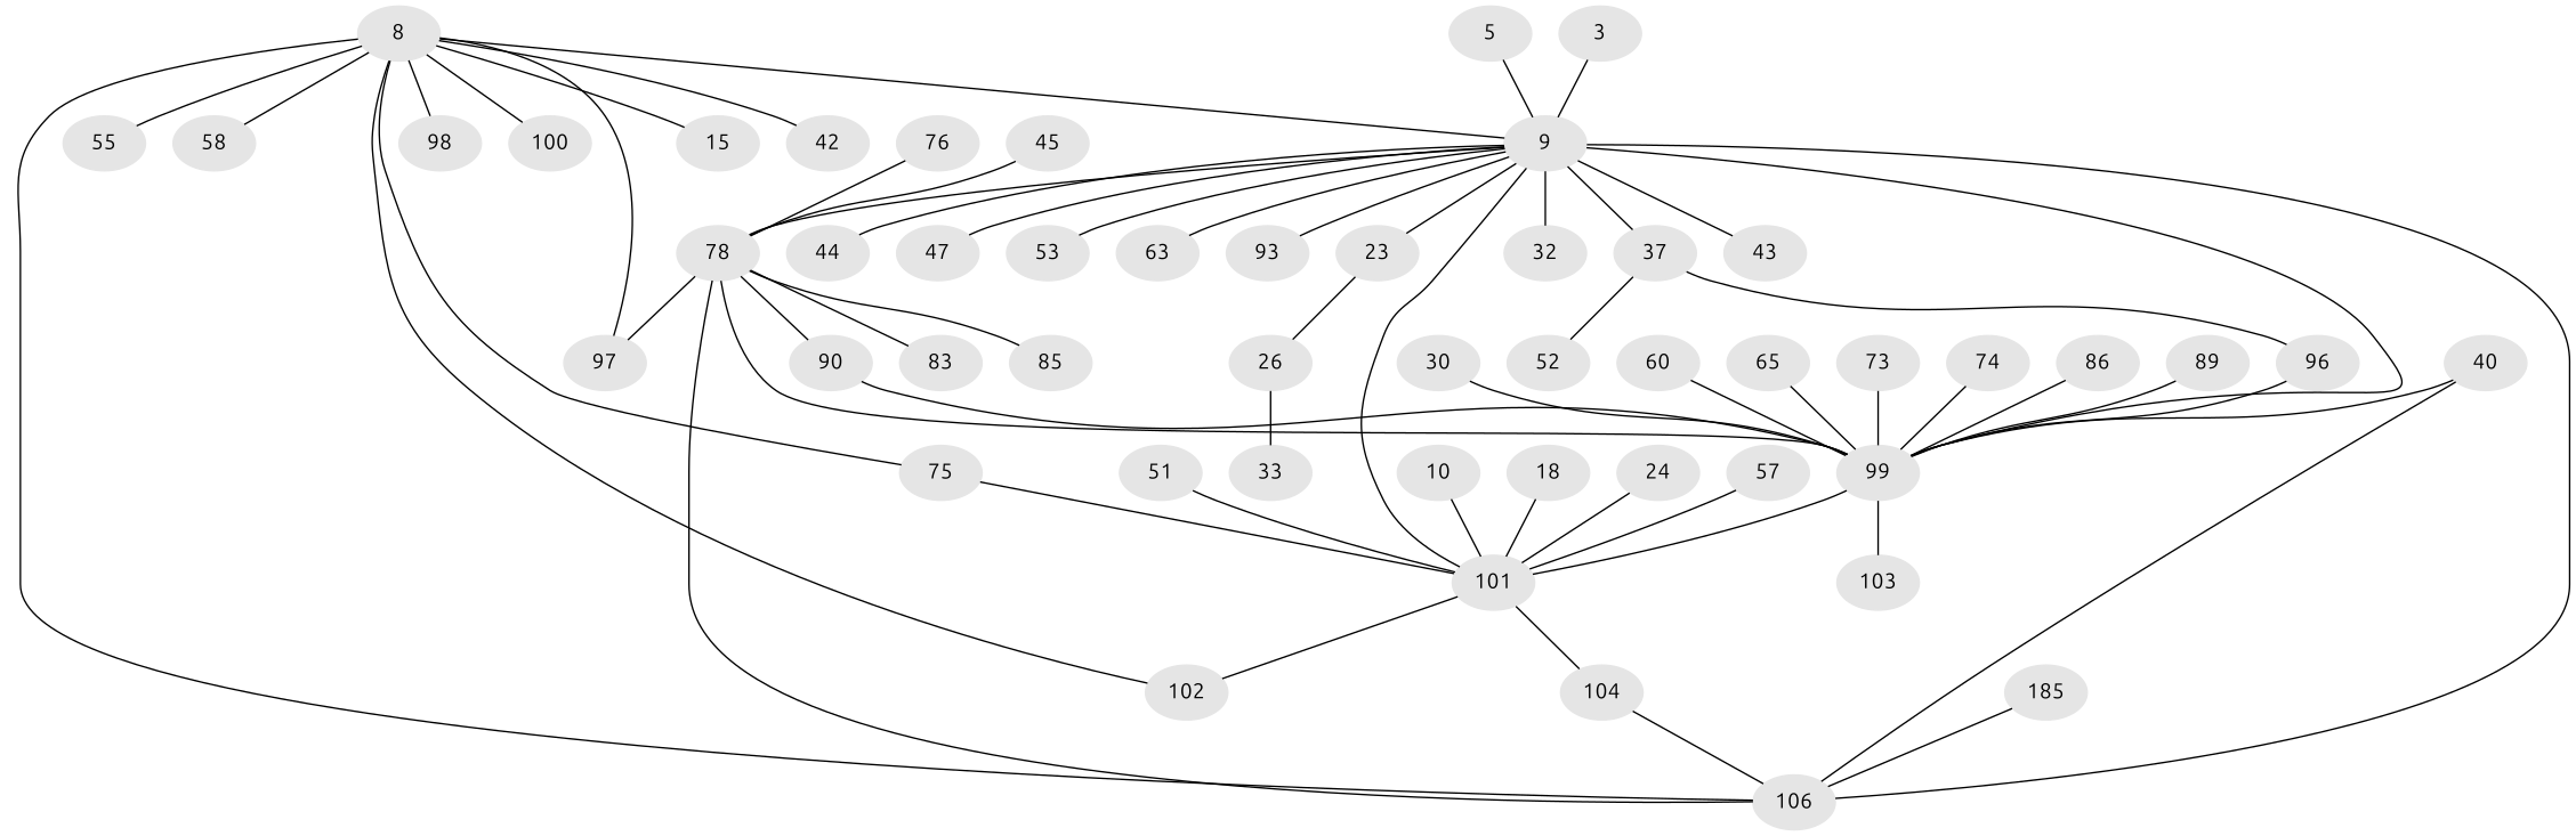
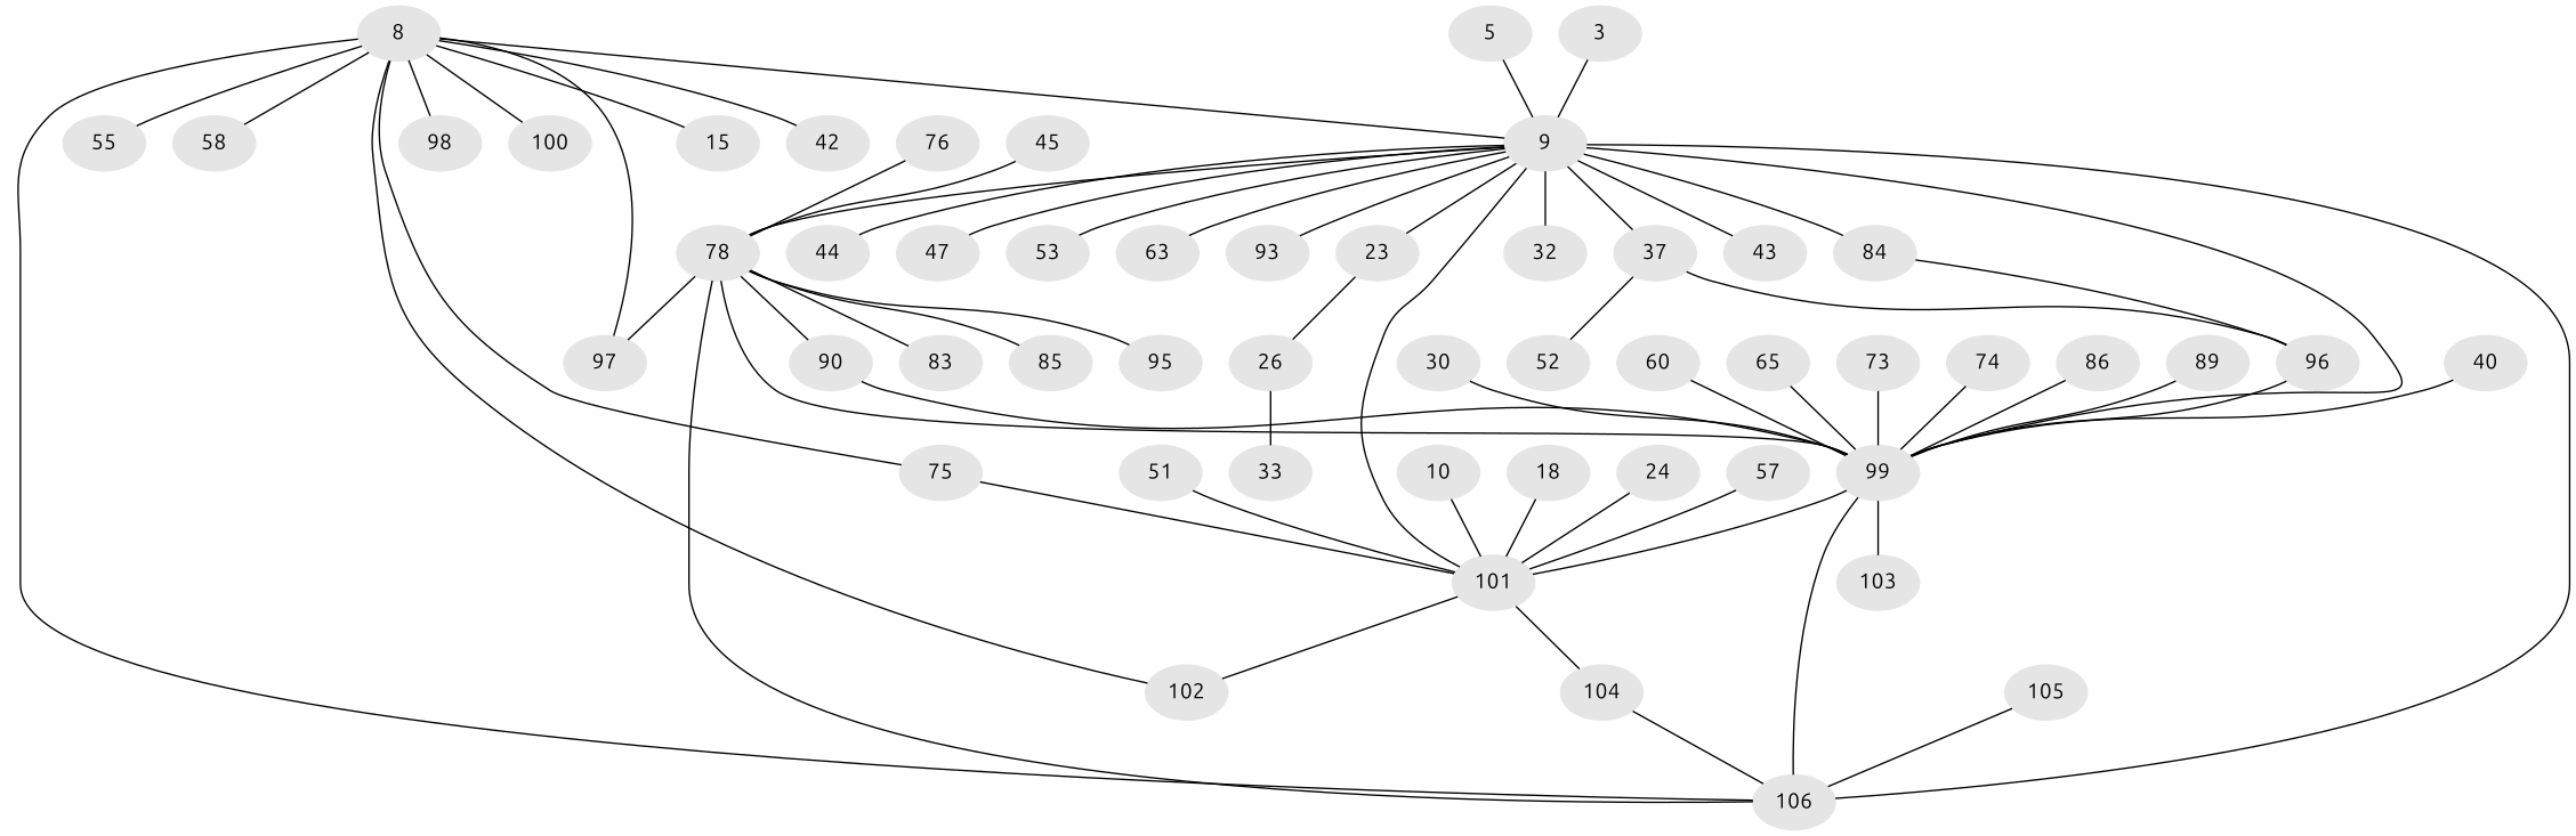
  graph {
    fontname=Ubuntu
    node [color=gray90 fontname=Ubuntu style=filled]
    edge [fontname=Ubuntu]
    9 [super="+6+1"]
    106 [super="+81+57+92"]
    23
    32
    37
    43
    44
    47
    n9 [label=53]
    63
    78 [super="+59"]
+   84
    93
    99 [super="+35+67+80+69"]
    101 [super="+4+64+53"]
    3
    5
    8
    15
    42 [super="+22"]
    55
    58
    75 [super="+49"]
    97 [super="+20+94+54"]
    98 [super="+87"]
    100
    102 [super="+91"]
    26
    33
    52
    96 [super="+79"]
    83
    85
    90
+   95
    103
    104
    10
    18
    24
    30
    40
    45
    n44 [label=57 super="+46"]
    51 [super="+48"]
    60
    65 [super="+31"]
    73
    74 [super="+70"]
    76
    86 [super="+82"]
    89
-   105 [label=185]
+   105
    9 -- 106
    9 -- 23
    9 -- 32
    9 -- 37 [weight=2]
    9 -- 43
    9 -- 44
    9 -- 47
    9 -- n9
    9 -- 63
    9 -- 78
+   9 -- 84 [weight=2]
    9 -- 93
    9 -- 99 [weight=5]
    9 -- 101 [weight=3]
    23 -- 26 [weight=2]
    37 -- 52
    37 -- 96
    78 -- 106 [weight=3]
    78 -- 99
    78 -- 97
    78 -- 83
    78 -- 85
    78 -- 90
-   40 -- 106 [weight=3]
+   78 -- 95
+   84 -- 96
+   99 -- 106 [weight=3]
    99 -- 101 [weight=3]
    99 -- 103
    101 -- 102
    101 -- 104
    3 -- 9
    5 -- 9
    8 -- 9
    8 -- 106 [weight=3]
    8 -- 15
    8 -- 42
    8 -- 55
    8 -- 58
    8 -- 75
    8 -- 97 [weight=2]
    8 -- 98
    8 -- 100
    8 -- 102
    75 -- 101
    26 -- 33
    96 -- 99
    90 -- 99
    104 -- 106
    10 -- 101
    18 -- 101
    24 -- 101
    30 -- 99
    40 -- 99
    45 -- 78
    n44 -- 101
    51 -- 101
    60 -- 99
    65 -- 99
    73 -- 99
    74 -- 99
    76 -- 78
    86 -- 99
    89 -- 99
    105 -- 106
  }
